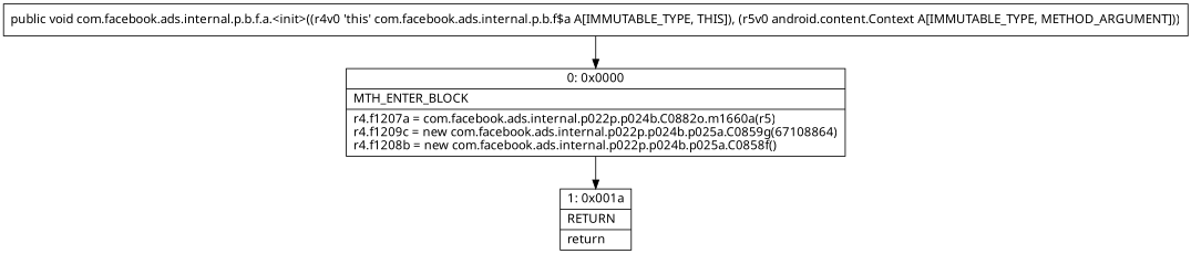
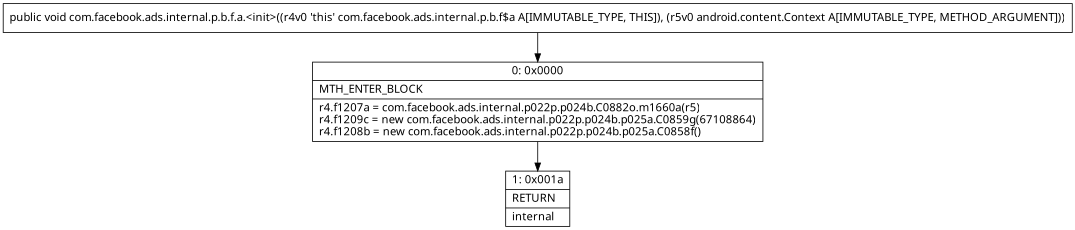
  digraph {
    fontname="Noto Sans"
    node [shape=record fontname="Noto Sans"]
    edge [fontname="Noto Sans"]
    n1 [label="{0\:\ 0x0000|MTH_ENTER_BLOCK\l|r4.f1207a = com.facebook.ads.internal.p022p.p024b.C0882o.m1660a(r5)\lr4.f1209c = new com.facebook.ads.internal.p022p.p024b.p025a.C0859g(67108864)\lr4.f1208b = new com.facebook.ads.internal.p022p.p024b.p025a.C0858f()\l}"]
-   n2 [label="{1\:\ 0x001a|RETURN\l|return\l}"]
+   n2 [label="{1\:\ 0x001a|RETURN\l|internal\l}"]
    n3 [label="{public void com.facebook.ads.internal.p.b.f.a.\<init\>((r4v0 'this' com.facebook.ads.internal.p.b.f$a A[IMMUTABLE_TYPE, THIS]), (r5v0 android.content.Context A[IMMUTABLE_TYPE, METHOD_ARGUMENT])) }"]
    n1 -> n2
    n3 -> n1
  }
